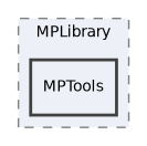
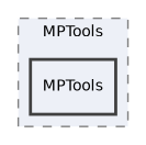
  digraph {
    compound=true
    rankdir=LR
    n1 [color=grey25 fillcolor="#edf0f7" fontname=Helvetica fontsize=10 label=MPTools shape=box style="filled,bold,"]
    subgraph cluster_1 {
      bgcolor="#edf0f7"
      fontname=Helvetica
      fontsize=10
-     label=MPLibrary
+     label=MPTools
      pencolor=grey50
      style="filled,dashed,"
      n1
    }
  }
